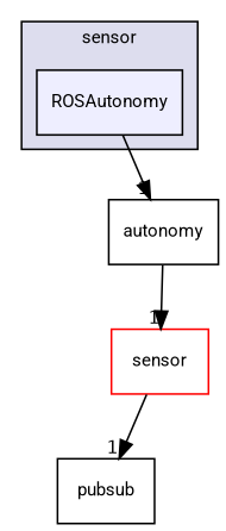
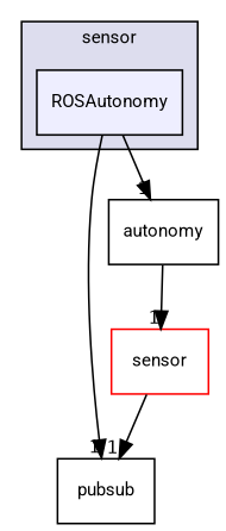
  digraph {
    compound=true
    fontname=Roboto
    node [fontname=Roboto fontsize=10 shape=box]
    edge [fontname=Roboto headlabel=1 labeldistance=1.5 labelfontname=Helvetica labelfontsize=10]
    n1 [fillcolor="#eeeeff" label=ROSAutonomy pencolor=black style=filled]
    n2 [label=pubsub]
    n3 [label=autonomy]
    n4 [color=red fillcolor=white label=sensor style=filled]
    subgraph cluster_1 {
      bgcolor="#ddddee"
      fontsize=10
      label=sensor
      pencolor=black
      n1
    }
+   n1 -> n2
    n1 -> n3
    n3 -> n4
    n4 -> n2
  }
